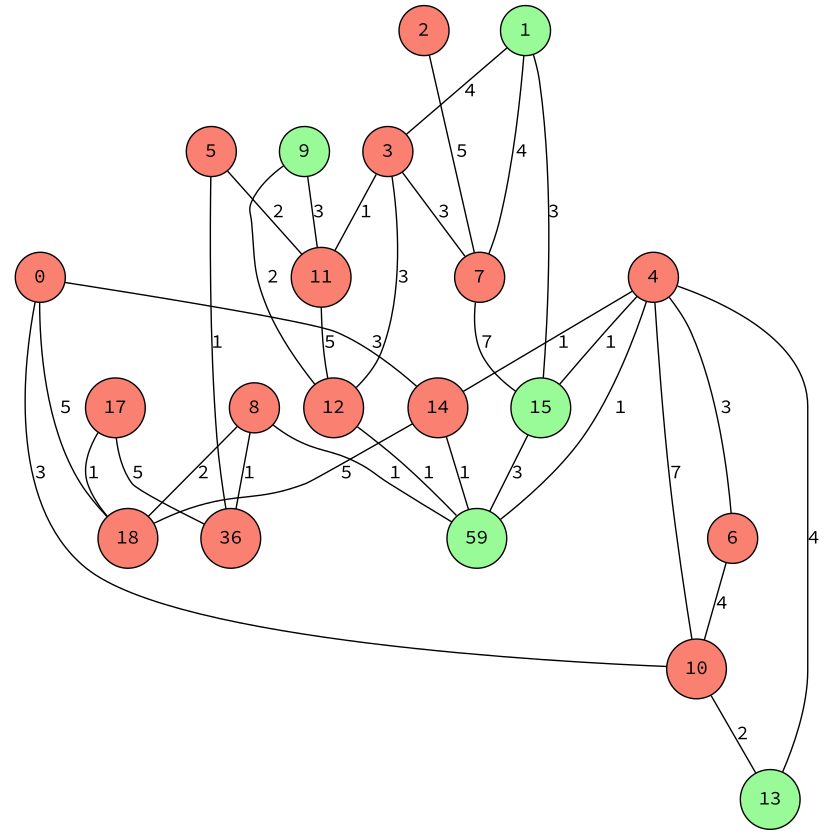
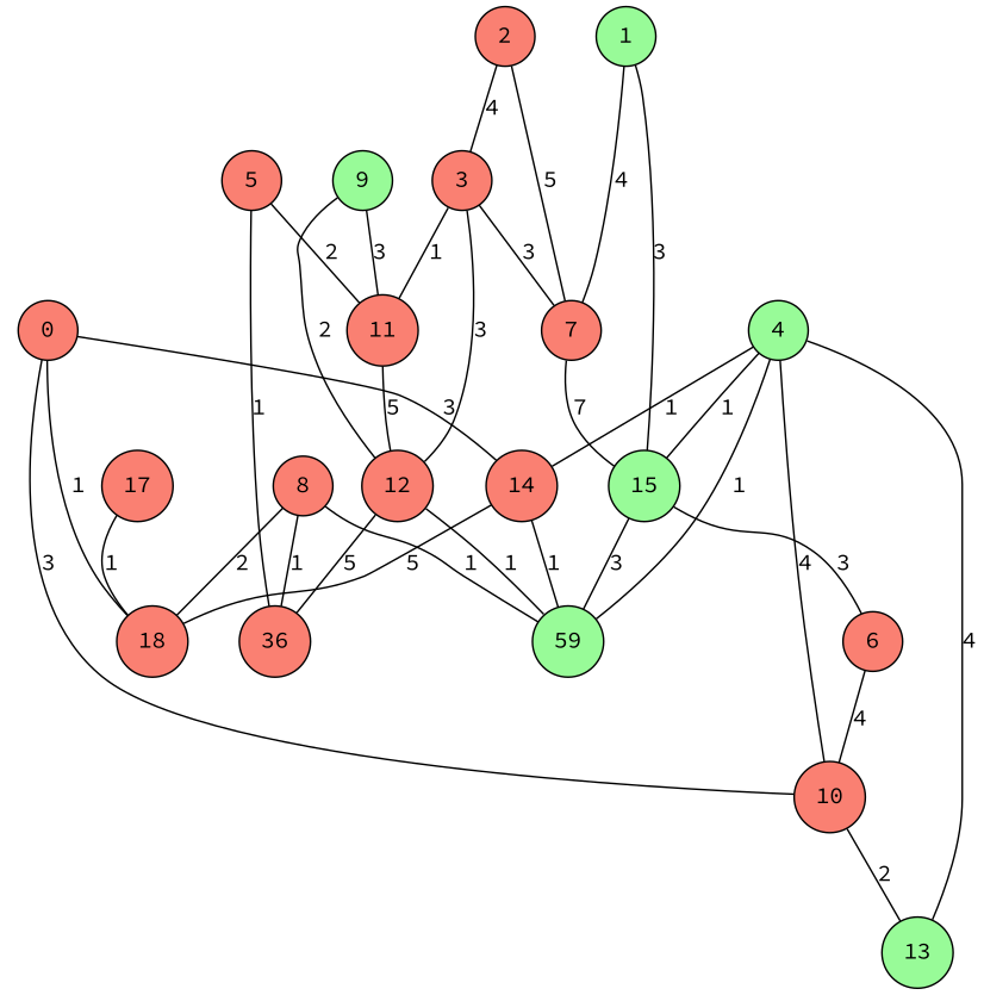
  graph {
    fontname="Source Code Pro"
    node [fillcolor=salmon fontname="Source Code Pro" shape=circle style=filled]
    edge [fontname="Source Code Pro"]
    0
    14
    10
    18
    n5 [fillcolor=palegreen label=59]
    17
    13 [fillcolor=palegreen]
    15 [fillcolor=palegreen]
    1 [fillcolor=palegreen]
    3
    7
    12
    11
    6
    n15 [label=36]
    2
-   4
+   4 [fillcolor=palegreen]
    5
    8
    9 [fillcolor=palegreen]
    0 -- 14 [label=3]
    0 -- 10 [label=3]
-   0 -- 18 [label=5]
+   0 -- 18 [label=1]
    14 -- 18 [label=5]
    14 -- n5 [label=1]
    10 -- 13 [label=2]
    17 -- 18 [label=1]
    15 -- n5 [label=3]
    1 -- 15 [label=3]
-   1 -- 3 [label=4]
+   2 -- 3 [label=4]
    1 -- 7 [label=4]
    3 -- 7 [label=3]
    3 -- 12 [label=3]
    3 -- 11 [label=1]
    7 -- 15 [label=7]
    12 -- n5 [label=1]
-   17 -- n15 [label=5]
+   12 -- n15 [label=5]
    11 -- 12 [label=5]
    6 -- 10 [label=4]
    2 -- 7 [label=5]
    4 -- 14 [label=1]
-   4 -- 10 [label=7]
+   4 -- 10 [label=4]
    4 -- n5 [label=1]
    4 -- 13 [label=4]
    4 -- 15 [label=1]
-   4 -- 6 [label=3]
+   15 -- 6 [label=3]
    5 -- 11 [label=2]
    5 -- n15 [label=1]
    8 -- 18 [label=2]
    8 -- n5 [label=1]
    8 -- n15 [label=1]
    9 -- 12 [label=2]
    9 -- 11 [label=3]
  }
